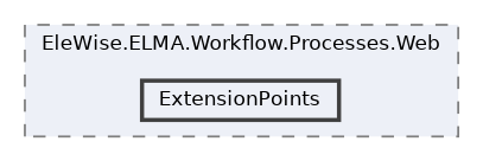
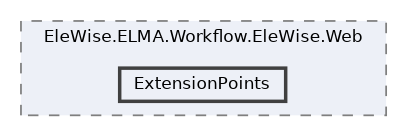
  digraph {
    compound=true
    n1 [color=grey25 fillcolor="#edf0f7" fontname=Helvetica fontsize=10 height=0.2 label=ExtensionPoints shape=box style="filled,bold" width=0.4]
    subgraph cluster_1 {
      bgcolor="#edf0f7"
      fontname=Helvetica
      fontsize=10
-     label="EleWise.ELMA.Workflow.Processes.Web"
+     label="EleWise.ELMA.Workflow.EleWise.Web"
      pencolor=grey50
      style="filled,dashed"
      n1
    }
  }
